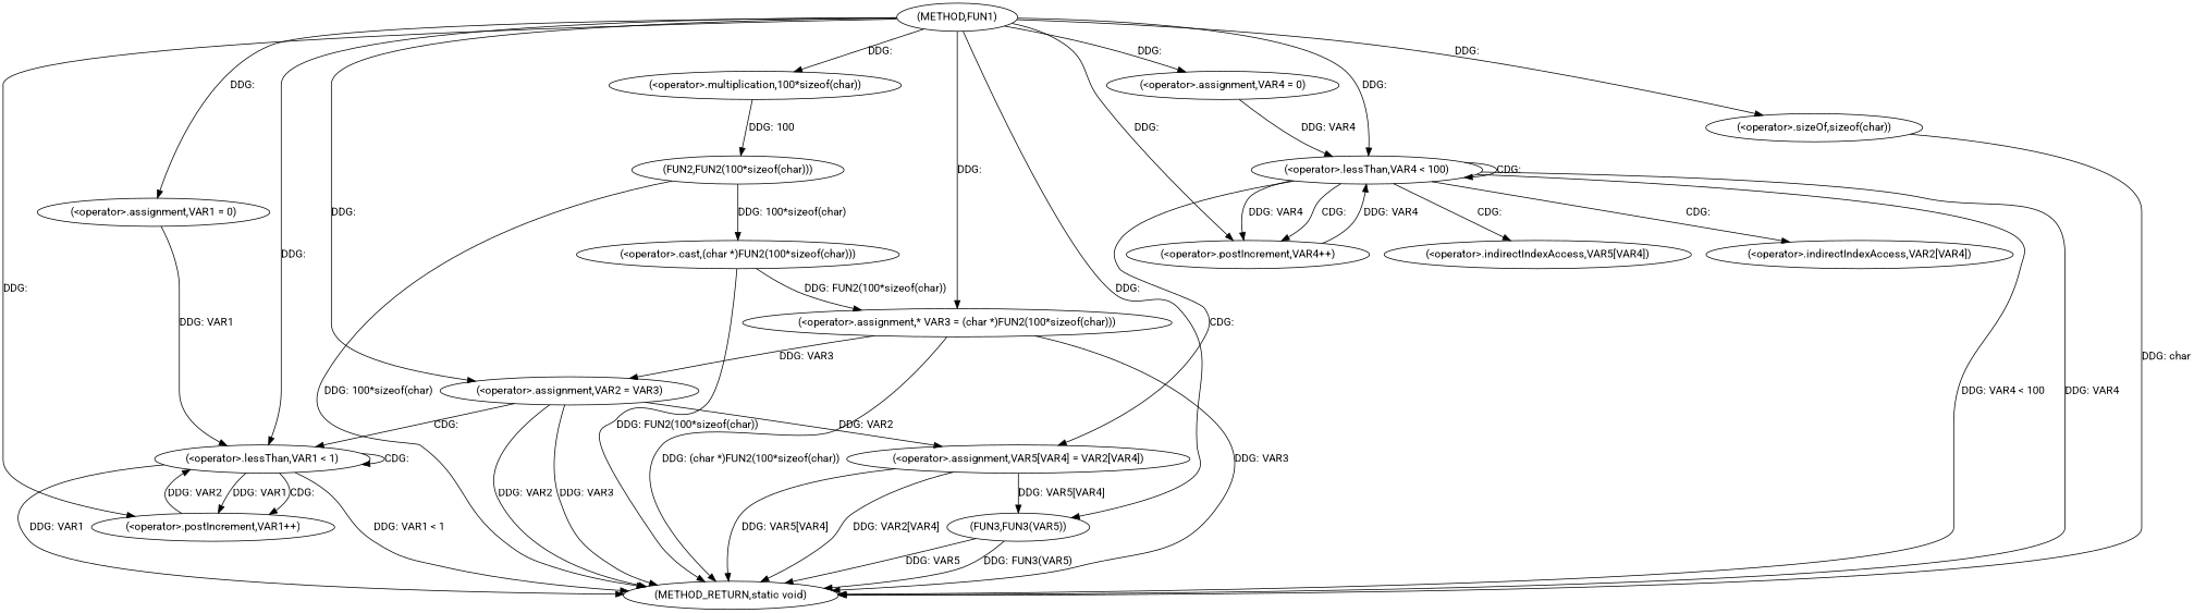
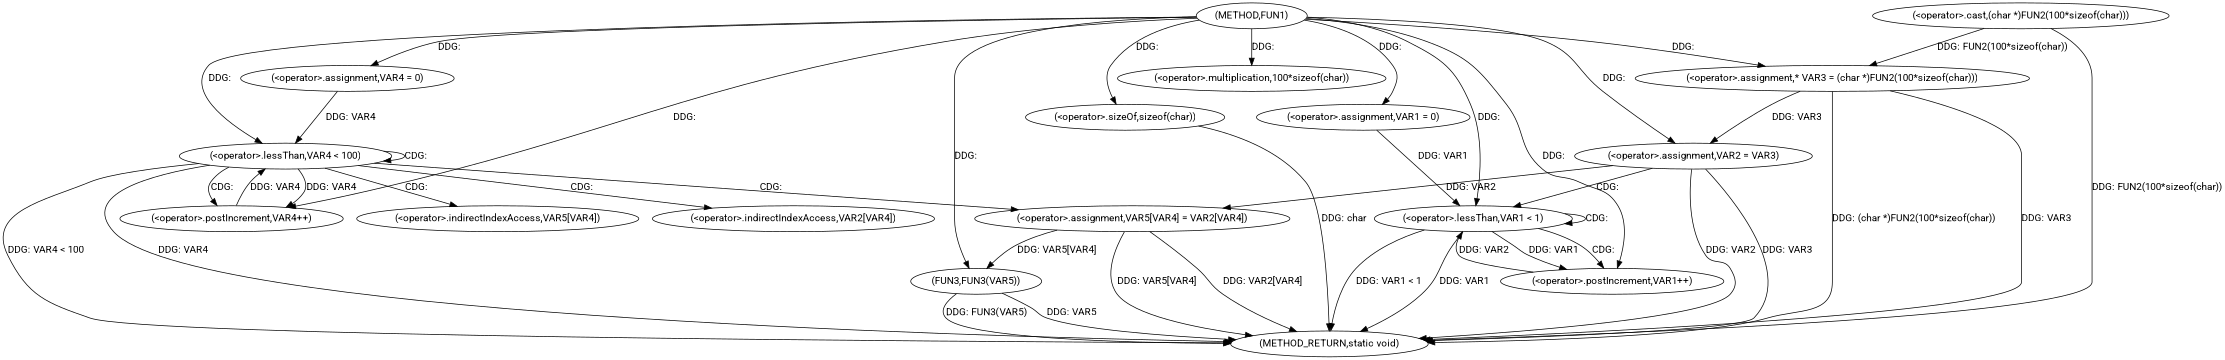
  digraph {
    fontname=Roboto
    node [fontname=Roboto]
    edge [fontname=Roboto]
    n1 [label="(METHOD,FUN1)"]
    n2 [label="(<operator>.assignment,* VAR3 = (char *)FUN2(100*sizeof(char)))"]
    n3 [label="(<operator>.multiplication,100*sizeof(char))"]
    n4 [label="(<operator>.sizeOf,sizeof(char))"]
    n5 [label="(<operator>.assignment,VAR1 = 0)"]
    n6 [label="(<operator>.lessThan,VAR1 < 1)"]
    n7 [label="(<operator>.postIncrement,VAR1++)"]
    n8 [label="(<operator>.assignment,VAR2 = VAR3)"]
    n9 [label="(<operator>.assignment,VAR4 = 0)"]
    n10 [label="(<operator>.lessThan,VAR4 < 100)"]
    n11 [label="(<operator>.postIncrement,VAR4++)"]
    n12 [label="(FUN3,FUN3(VAR5))"]
    n13 [label="(METHOD_RETURN,static void)"]
-   n14 [label="(FUN2,FUN2(100*sizeof(char)))"]
    n15 [label="(<operator>.assignment,VAR5[VAR4] = VAR2[VAR4])"]
    n16 [label="(<operator>.indirectIndexAccess,VAR5[VAR4])"]
    n17 [label="(<operator>.indirectIndexAccess,VAR2[VAR4])"]
    n18 [label="(<operator>.cast,(char *)FUN2(100*sizeof(char)))"]
    n1 -> n2 [label="DDG: "]
    n1 -> n3 [label="DDG: "]
    n1 -> n4 [label="DDG: "]
    n1 -> n5 [label="DDG: "]
    n1 -> n6 [label="DDG: "]
    n1 -> n7 [label="DDG: "]
    n1 -> n8 [label="DDG: "]
    n1 -> n9 [label="DDG: "]
    n1 -> n10 [label="DDG: "]
    n1 -> n11 [label="DDG: "]
    n1 -> n12 [label="DDG: "]
    n2 -> n8 [label="DDG: VAR3"]
    n2 -> n13 [label="DDG: (char *)FUN2(100*sizeof(char))"]
    n2 -> n13 [label="DDG: VAR3"]
-   n3 -> n14 [label="DDG: 100"]
    n4 -> n13 [label="DDG: char"]
    n5 -> n6 [label="DDG: VAR1"]
    n6 -> n6 [label="CDG: "]
    n6 -> n7 [label="DDG: VAR1"]
    n6 -> n7 [label="CDG: "]
    n6 -> n13 [label="DDG: VAR1 < 1"]
    n6 -> n13 [label="DDG: VAR1"]
    n7 -> n6 [label="DDG: VAR2"]
    n8 -> n6 [label="CDG: "]
    n8 -> n13 [label="DDG: VAR3"]
    n8 -> n13 [label="DDG: VAR2"]
    n8 -> n15 [label="DDG: VAR2"]
    n9 -> n10 [label="DDG: VAR4"]
    n10 -> n10 [label="CDG: "]
    n10 -> n11 [label="DDG: VAR4"]
    n10 -> n11 [label="CDG: "]
    n10 -> n13 [label="DDG: VAR4 < 100"]
    n10 -> n13 [label="DDG: VAR4"]
    n10 -> n15 [label="CDG: "]
    n10 -> n16 [label="CDG: "]
    n10 -> n17 [label="CDG: "]
    n11 -> n10 [label="DDG: VAR4"]
    n12 -> n13 [label="DDG: VAR5"]
    n12 -> n13 [label="DDG: FUN3(VAR5)"]
-   n14 -> n13 [label="DDG: 100*sizeof(char)"]
-   n14 -> n18 [label="DDG: 100*sizeof(char)"]
    n15 -> n12 [label="DDG: VAR5[VAR4]"]
    n15 -> n13 [label="DDG: VAR5[VAR4]"]
    n15 -> n13 [label="DDG: VAR2[VAR4]"]
    n18 -> n2 [label="DDG: FUN2(100*sizeof(char))"]
    n18 -> n13 [label="DDG: FUN2(100*sizeof(char))"]
  }
